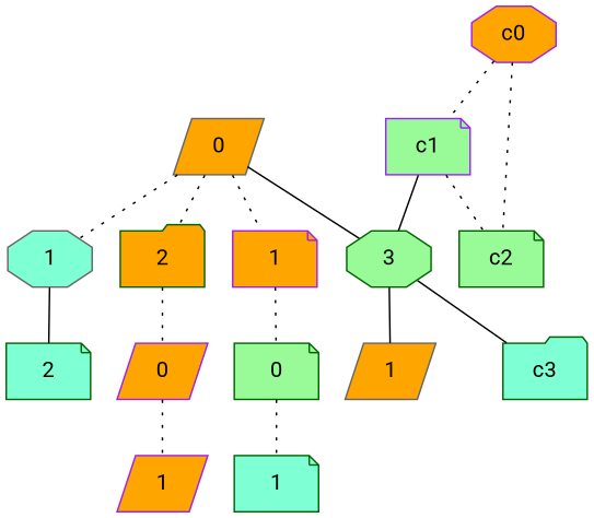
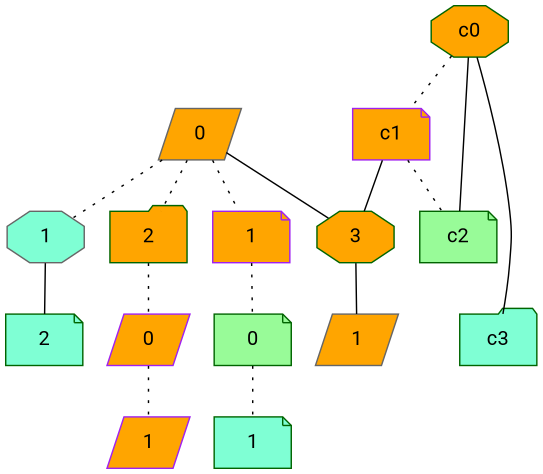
  graph {
    fontname=Roboto
    node [color=darkgreen fillcolor=orange fontname=Roboto shape=note style=filled]
    edge [fontname=Roboto style=dotted]
    n1 [color=gray40 label=0 shape=parallelogram]
    n2 [color=purple label=1]
    n3 [label=2 shape=folder]
-   n4 [fillcolor=palegreen label=3 shape=octagon]
+   n4 [label=3 shape=octagon]
    n5 [color=gray40 fillcolor=aquamarine label=1 shape=octagon]
    n6 [fillcolor=palegreen label=0]
    n7 [color=purple label=0 shape=parallelogram]
    n8 [color=gray40 label=1 shape=parallelogram]
    n9 [fillcolor=aquamarine label=2]
    n10 [fillcolor=aquamarine label=1]
    n11 [color=purple label=1 shape=parallelogram]
-   c0 [color=purple shape=octagon]
-   c1 [color=purple fillcolor=palegreen]
+   c0 [shape=octagon]
+   c1 [color=purple]
    c2 [fillcolor=palegreen]
    c3 [fillcolor=aquamarine shape=folder]
    n1 -- n2
    n1 -- n3
    n1 -- n4 [style=""]
    n1 -- n5
    n2 -- n6
    n3 -- n7
    n4 -- n8 [style=""]
    n5 -- n9 [style=""]
    n6 -- n10
    n7 -- n11
    c0 -- c1
-   c0 -- c2
-   n4 -- c3 [style=""]
+   c0 -- c2 [style=solid]
+   c0 -- c3 [style=""]
    c1 -- n4 [style=""]
    c1 -- c2
  }
